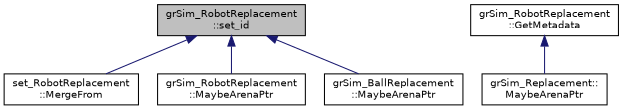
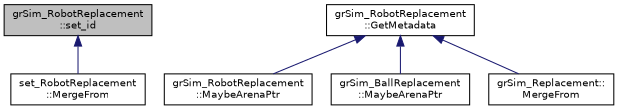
  digraph {
    rankdir=TB
    node [color=black fillcolor=white fontname=Helvetica fontsize=10 shape=record style=filled]
    edge [color=midnightblue dir=back fontname=Helvetica fontsize=10 labelfontname=Helvetica labelfontsize=10 style=solid]
    n1 [fillcolor=grey75 fontcolor=black height=0.2 label="grSim_RobotReplacement\l::set_id" width=0.4]
    n2 [height=0.2 label="set_RobotReplacement\l::MergeFrom" width=0.4]
    n3 [height=0.2 label="grSim_RobotReplacement\l::GetMetadata" width=0.4]
    n4 [height=0.2 label="grSim_RobotReplacement\l::MaybeArenaPtr" width=0.4]
    n5 [height=0.2 label="grSim_BallReplacement\l::MaybeArenaPtr" width=0.4]
-   n6 [height=0.2 label="grSim_Replacement::\lMaybeArenaPtr" width=0.4]
+   n6 [height=0.2 label="grSim_Replacement::\lMergeFrom" width=0.4]
    n1 -> n2
-   n1 -> n4
-   n1 -> n5
+   n3 -> n4
+   n3 -> n5
    n3 -> n6
  }
